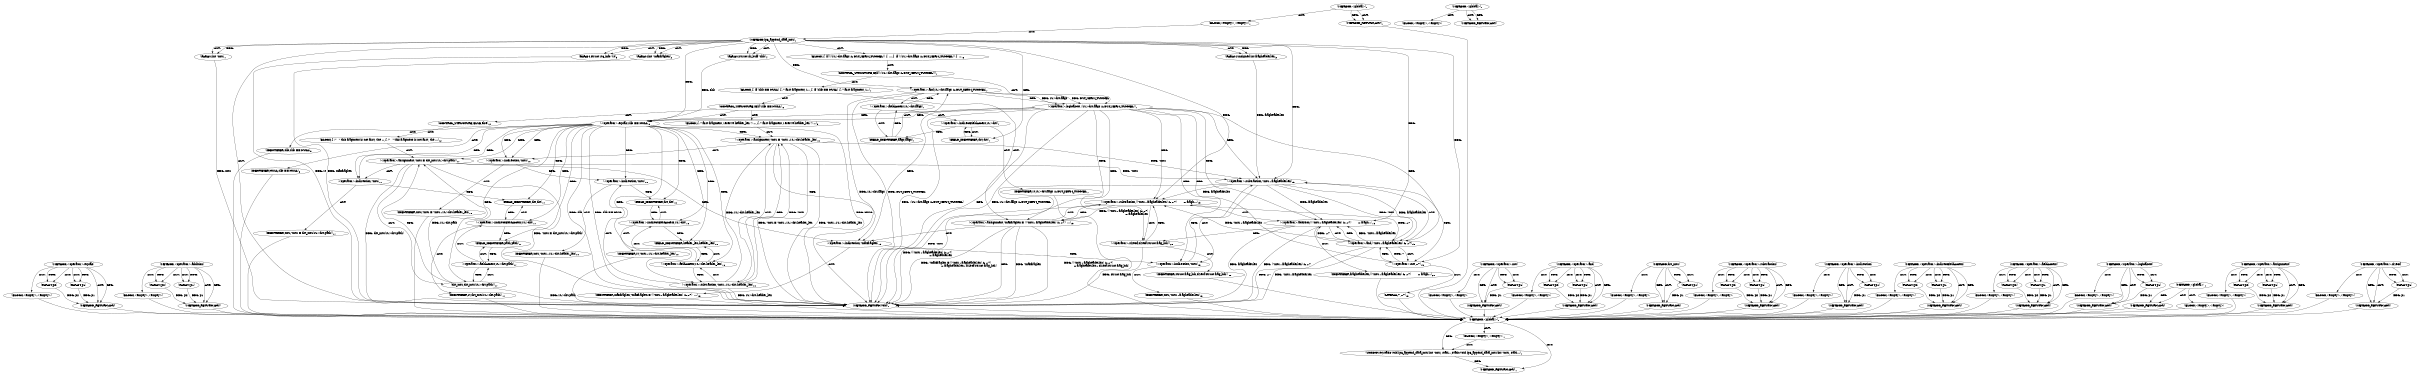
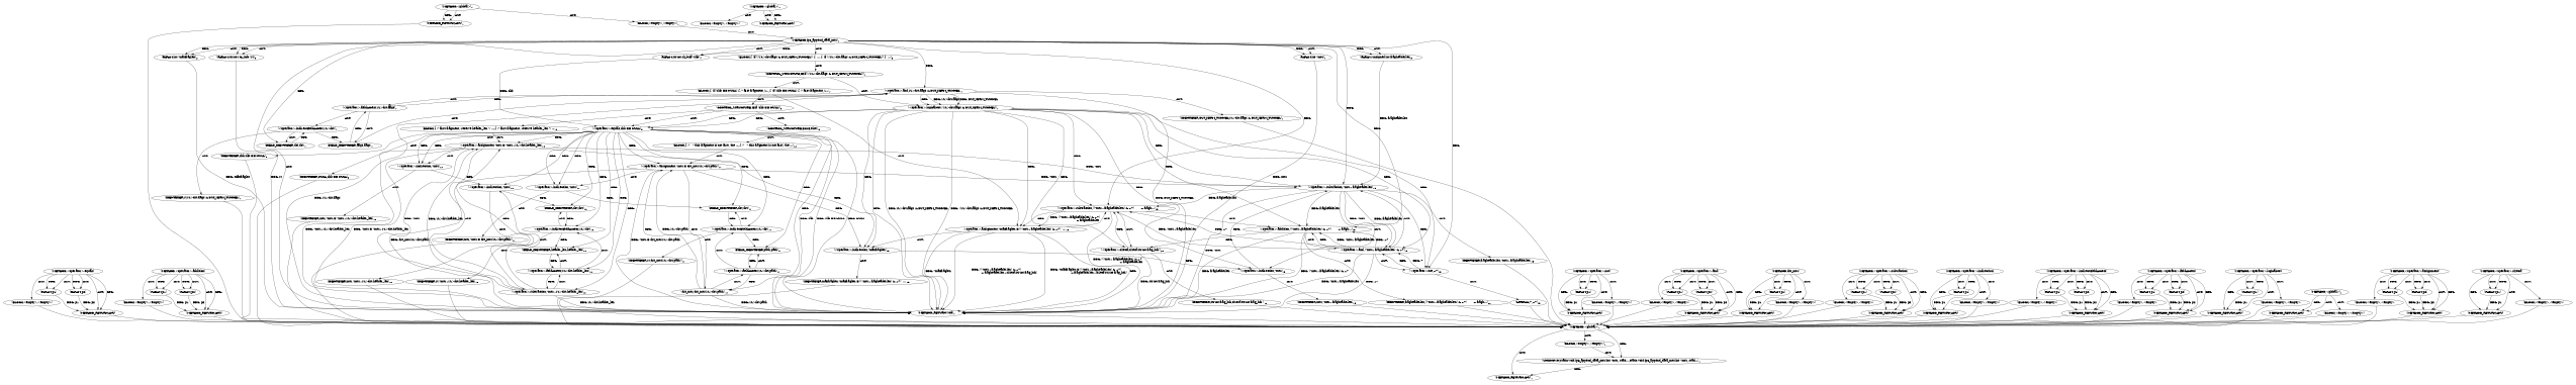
  digraph {
    n1 [label=<(METHOD,&lt;operator&gt;.equals)>]
    n2 [label=<(PARAM,p1)>]
    n3 [label=<(PARAM,p2)>]
    n4 [label=<(BLOCK,&lt;empty&gt;,&lt;empty&gt;)>]
    n5 [label=<(METHOD_RETURN,ANY)>]
    n6 [label=<(METHOD,&lt;global&gt;)<SUB>1</SUB>>]
    n7 [label=<(BLOCK,&lt;empty&gt;,&lt;empty&gt;)<SUB>1</SUB>>]
    n8 [label=<(UNKNOWN,static void ip6_append_data_mtu(int *mtu, stati...,static void ip6_append_data_mtu(int *mtu, stati...)<SUB>1</SUB>>]
    n9 [label=<(METHOD_RETURN,ANY)<SUB>1</SUB>>]
    n10 [label=<(METHOD,&lt;operator&gt;.addition)>]
    n11 [label=<(PARAM,p1)>]
    n12 [label=<(PARAM,p2)>]
    n13 [label=<(BLOCK,&lt;empty&gt;,&lt;empty&gt;)>]
    n14 [label=<(METHOD_RETURN,ANY)>]
    n15 [label=<(METHOD,&lt;global&gt;)<SUB>1</SUB>>]
    n16 [label=<(BLOCK,&lt;empty&gt;,&lt;empty&gt;)<SUB>1</SUB>>]
    n17 [label=<(METHOD_RETURN,ANY)<SUB>1</SUB>>]
    n18 [label=<(METHOD,ip6_append_data_mtu)<SUB>1</SUB>>]
    n19 [label=<(PARAM,int *mtu)<SUB>1</SUB>>]
    n20 [label=<(PARAM,int *maxfraglen)<SUB>2</SUB>>]
    n21 [label=<(PARAM,unsigned int fragheaderlen)<SUB>3</SUB>>]
    n22 [label=<(PARAM,struct sk_buff *skb)<SUB>4</SUB>>]
    n23 [label=<(PARAM,struct rt6_info *rt)<SUB>5</SUB>>]
    n24 [label=<(BLOCK,{  	if (!(rt-&gt;dst.flags &amp; DST_XFRM_TUNNEL)) {  ...,{  	if (!(rt-&gt;dst.flags &amp; DST_XFRM_TUNNEL)) {  ...)<SUB>6</SUB>>]
    n25 [label=<(&lt;operator&gt;.and,rt-&gt;dst.flags &amp; DST_XFRM_TUNNEL)<SUB>7</SUB>>]
    n26 [label=<(FIELD_IDENTIFIER,dst,dst)<SUB>7</SUB>>]
    n27 [label=<(&lt;operator&gt;.equals,skb == NULL)<SUB>8</SUB>>]
    n28 [label=<(&lt;operator&gt;.subtraction,((*mtu - fragheaderlen) &amp; ~7)  			      + fragh...)<SUB>19</SUB>>]
    n29 [label=<(&lt;operator&gt;.addition,((*mtu - fragheaderlen) &amp; ~7)  			      + fragh...)<SUB>19</SUB>>]
    n30 [label=<(&lt;operator&gt;.subtraction,*mtu - fragheaderlen)<SUB>19</SUB>>]
    n31 [label=<(&lt;operator&gt;.not,~7)<SUB>19</SUB>>]
    n32 [label=<(METHOD_RETURN,void)<SUB>1</SUB>>]
    n33 [label=<(CONTROL_STRUCTURE,IF,if (!(rt-&gt;dst.flags &amp; DST_XFRM_TUNNEL)))<SUB>7</SUB>>]
    n34 [label=<(&lt;operator&gt;.logicalNot,!(rt-&gt;dst.flags &amp; DST_XFRM_TUNNEL))<SUB>7</SUB>>]
    n35 [label=<(&lt;operator&gt;.fieldAccess,rt-&gt;dst.flags)<SUB>7</SUB>>]
+   n36 [label=<(IDENTIFIER,DST_XFRM_TUNNEL,rt-&gt;dst.flags &amp; DST_XFRM_TUNNEL)<SUB>7</SUB>>]
    n37 [label=<(&lt;operator&gt;.indirectFieldAccess,rt-&gt;dst)<SUB>7</SUB>>]
    n38 [label=<(IDENTIFIER,skb,skb == NULL)<SUB>8</SUB>>]
    n39 [label=<(IDENTIFIER,NULL,skb == NULL)<SUB>8</SUB>>]
    n40 [label=<(&lt;operator&gt;.assignment,*mtu = *mtu - rt-&gt;dst.header_len)<SUB>10</SUB>>]
    n41 [label=<(&lt;operator&gt;.indirection,*mtu)<SUB>10</SUB>>]
    n42 [label=<(&lt;operator&gt;.subtraction,*mtu - rt-&gt;dst.header_len)<SUB>10</SUB>>]
    n43 [label=<(&lt;operator&gt;.indirection,*mtu)<SUB>10</SUB>>]
    n44 [label=<(&lt;operator&gt;.fieldAccess,rt-&gt;dst.header_len)<SUB>10</SUB>>]
    n45 [label=<(&lt;operator&gt;.indirectFieldAccess,rt-&gt;dst)<SUB>10</SUB>>]
    n46 [label=<(FIELD_IDENTIFIER,dst,dst)<SUB>10</SUB>>]
    n47 [label=<(FIELD_IDENTIFIER,header_len,header_len)<SUB>10</SUB>>]
    n48 [label=<(&lt;operator&gt;.assignment,*mtu = dst_mtu(rt-&gt;dst.path))<SUB>17</SUB>>]
    n49 [label=<(&lt;operator&gt;.indirection,*mtu)<SUB>17</SUB>>]
    n50 [label=<(dst_mtu,dst_mtu(rt-&gt;dst.path))<SUB>17</SUB>>]
    n51 [label=<(&lt;operator&gt;.indirectFieldAccess,rt-&gt;dst)<SUB>17</SUB>>]
    n52 [label=<(FIELD_IDENTIFIER,dst,dst)<SUB>17</SUB>>]
    n53 [label=<(FIELD_IDENTIFIER,path,path)<SUB>17</SUB>>]
    n54 [label=<(&lt;operator&gt;.assignment,*maxfraglen = ((*mtu - fragheaderlen) &amp; ~7)  		...)<SUB>19</SUB>>]
    n55 [label=<(&lt;operator&gt;.sizeOf,sizeof(struct frag_hdr))<SUB>20</SUB>>]
    n56 [label=<(&lt;operator&gt;.and,(*mtu - fragheaderlen) &amp; ~7)<SUB>19</SUB>>]
    n57 [label=<(IDENTIFIER,fragheaderlen,((*mtu - fragheaderlen) &amp; ~7)  			      + fragh...)<SUB>20</SUB>>]
    n58 [label=<(&lt;operator&gt;.indirection,*mtu)<SUB>19</SUB>>]
+   n59 [label=<(IDENTIFIER,fragheaderlen,*mtu - fragheaderlen)<SUB>19</SUB>>]
    n60 [label=<(LITERAL,7,~7)<SUB>19</SUB>>]
    n61 [label=<(BLOCK,{  		if (skb == NULL) { 			/* first fragment, r...,{  		if (skb == NULL) { 			/* first fragment, r...)<SUB>7</SUB>>]
    n62 [label=<(&lt;operator&gt;.indirection,*maxfraglen)<SUB>19</SUB>>]
    n63 [label=<(CONTROL_STRUCTURE,IF,if (skb == NULL))<SUB>8</SUB>>]
    n64 [label=<(IDENTIFIER,maxfraglen,*maxfraglen = ((*mtu - fragheaderlen) &amp; ~7)  		...)<SUB>19</SUB>>]
    n65 [label=<(IDENTIFIER,mtu,*mtu - fragheaderlen)<SUB>19</SUB>>]
    n66 [label=<(IDENTIFIER,struct frag_hdr,sizeof(struct frag_hdr))<SUB>20</SUB>>]
    n67 [label=<(FIELD_IDENTIFIER,flags,flags)<SUB>7</SUB>>]
    n68 [label=<(IDENTIFIER,rt,rt-&gt;dst.flags &amp; DST_XFRM_TUNNEL)<SUB>7</SUB>>]
    n69 [label=<(BLOCK,{ 			/* first fragment, reserve header_len */ 	...,{ 			/* first fragment, reserve header_len */ 	...)<SUB>8</SUB>>]
    n70 [label=<(CONTROL_STRUCTURE,ELSE,else)<SUB>12</SUB>>]
    n71 [label=<(BLOCK,{ 			/*  			 * this fragment is not first, the ...,{ 			/*  			 * this fragment is not first, the ...)<SUB>12</SUB>>]
    n72 [label=<(IDENTIFIER,mtu,*mtu = *mtu - rt-&gt;dst.header_len)<SUB>10</SUB>>]
    n73 [label=<(IDENTIFIER,mtu,*mtu - rt-&gt;dst.header_len)<SUB>10</SUB>>]
    n74 [label=<(IDENTIFIER,rt,*mtu - rt-&gt;dst.header_len)<SUB>10</SUB>>]
    n75 [label=<(IDENTIFIER,mtu,*mtu = dst_mtu(rt-&gt;dst.path))<SUB>17</SUB>>]
    n76 [label=<(&lt;operator&gt;.fieldAccess,rt-&gt;dst.path)<SUB>17</SUB>>]
    n77 [label=<(IDENTIFIER,rt,dst_mtu(rt-&gt;dst.path))<SUB>17</SUB>>]
    n78 [label=<(METHOD,&lt;operator&gt;.not)>]
    n79 [label=<(PARAM,p1)>]
    n80 [label=<(BLOCK,&lt;empty&gt;,&lt;empty&gt;)>]
    n81 [label=<(METHOD_RETURN,ANY)>]
    n82 [label=<(METHOD,&lt;operator&gt;.and)>]
    n83 [label=<(PARAM,p1)>]
    n84 [label=<(PARAM,p2)>]
    n85 [label=<(BLOCK,&lt;empty&gt;,&lt;empty&gt;)>]
    n86 [label=<(METHOD_RETURN,ANY)>]
    n87 [label=<(METHOD,dst_mtu)>]
    n88 [label=<(PARAM,p1)>]
    n89 [label=<(BLOCK,&lt;empty&gt;,&lt;empty&gt;)>]
    n90 [label=<(METHOD_RETURN,ANY)>]
    n91 [label=<(METHOD,&lt;operator&gt;.subtraction)>]
    n92 [label=<(PARAM,p1)>]
    n93 [label=<(PARAM,p2)>]
    n94 [label=<(BLOCK,&lt;empty&gt;,&lt;empty&gt;)>]
    n95 [label=<(METHOD_RETURN,ANY)>]
    n96 [label=<(METHOD,&lt;operator&gt;.indirection)>]
    n97 [label=<(PARAM,p1)>]
    n98 [label=<(BLOCK,&lt;empty&gt;,&lt;empty&gt;)>]
    n99 [label=<(METHOD_RETURN,ANY)>]
    n100 [label=<(METHOD,&lt;operator&gt;.indirectFieldAccess)>]
    n101 [label=<(PARAM,p1)>]
    n102 [label=<(PARAM,p2)>]
    n103 [label=<(BLOCK,&lt;empty&gt;,&lt;empty&gt;)>]
    n104 [label=<(METHOD_RETURN,ANY)>]
    n105 [label=<(METHOD,&lt;operator&gt;.fieldAccess)>]
    n106 [label=<(PARAM,p1)>]
    n107 [label=<(PARAM,p2)>]
    n108 [label=<(BLOCK,&lt;empty&gt;,&lt;empty&gt;)>]
    n109 [label=<(METHOD_RETURN,ANY)>]
    n110 [label=<(METHOD,&lt;operator&gt;.logicalNot)>]
    n111 [label=<(PARAM,p1)>]
    n112 [label=<(BLOCK,&lt;empty&gt;,&lt;empty&gt;)>]
    n113 [label=<(METHOD_RETURN,ANY)>]
    n114 [label=<(METHOD,&lt;global&gt;)<SUB>1</SUB>>]
    n115 [label=<(BLOCK,&lt;empty&gt;,&lt;empty&gt;)>]
    n116 [label=<(METHOD_RETURN,ANY)>]
    n117 [label=<(METHOD,&lt;operator&gt;.assignment)>]
    n118 [label=<(PARAM,p1)>]
    n119 [label=<(PARAM,p2)>]
    n120 [label=<(BLOCK,&lt;empty&gt;,&lt;empty&gt;)>]
    n121 [label=<(METHOD_RETURN,ANY)>]
    n122 [label=<(METHOD,&lt;operator&gt;.sizeOf)>]
    n123 [label=<(PARAM,p1)>]
    n124 [label=<(BLOCK,&lt;empty&gt;,&lt;empty&gt;)>]
    n125 [label=<(METHOD_RETURN,ANY)>]
    n126 [label=<(METHOD,&lt;global&gt;)<SUB>1</SUB>>]
    n127 [label=<(BLOCK,&lt;empty&gt;,&lt;empty&gt;)>]
    n128 [label=<(METHOD_RETURN,ANY)>]
    n1 -> n2 [label="AST: "]
    n1 -> n2 [label="DDG: "]
    n1 -> n3 [label="AST: "]
    n1 -> n3 [label="DDG: "]
    n1 -> n4 [label="AST: "]
    n1 -> n5 [label="AST: "]
    n1 -> n5 [label="CFG: "]
    n2 -> n5 [label="DDG: p1"]
    n3 -> n5 [label="DDG: p2"]
    n4 -> n6
    n5 -> n6
    n6 -> n7 [label="AST: "]
    n6 -> n8 [label="CFG: "]
    n6 -> n9 [label="AST: "]
    n7 -> n8 [label="AST: "]
    n8 -> n9 [label="CFG: "]
    n10 -> n11 [label="AST: "]
    n10 -> n11 [label="DDG: "]
    n10 -> n12 [label="AST: "]
    n10 -> n12 [label="DDG: "]
    n10 -> n13 [label="AST: "]
    n10 -> n14 [label="AST: "]
    n10 -> n14 [label="CFG: "]
    n11 -> n14 [label="DDG: p1"]
    n12 -> n14 [label="DDG: p2"]
    n13 -> n6
    n14 -> n6
    n15 -> n16 [label="AST: "]
    n15 -> n17 [label="AST: "]
    n15 -> n17 [label="CFG: "]
    n16 -> n18 [label="AST: "]
    n17 -> n6
    n18 -> n19 [label="AST: "]
    n18 -> n19 [label="DDG: "]
    n18 -> n20 [label="AST: "]
    n18 -> n20 [label="DDG: "]
    n18 -> n21 [label="AST: "]
    n18 -> n21 [label="DDG: "]
    n18 -> n22 [label="AST: "]
    n18 -> n22 [label="DDG: "]
    n18 -> n23 [label="AST: "]
    n18 -> n23 [label="DDG: "]
    n18 -> n24 [label="AST: "]
    n18 -> n25 [label="DDG: "]
    n18 -> n26 [label="CFG: "]
-   n18 -> n27 [label="DDG: "]
    n18 -> n28 [label="DDG: "]
    n18 -> n29 [label="DDG: "]
    n18 -> n30 [label="DDG: "]
    n18 -> n31 [label="DDG: "]
    n18 -> n32 [label="AST: "]
    n19 -> n32 [label="DDG: mtu"]
    n20 -> n32 [label="DDG: maxfraglen"]
    n21 -> n30 [label="DDG: fragheaderlen"]
    n22 -> n27 [label="DDG: skb"]
    n23 -> n32 [label="DDG: rt"]
    n24 -> n33 [label="AST: "]
    n25 -> n32 [label="DDG: rt-&gt;dst.flags"]
    n25 -> n32 [label="DDG: DST_XFRM_TUNNEL"]
    n25 -> n34 [label="CFG: "]
    n25 -> n34 [label="DDG: rt-&gt;dst.flags"]
    n25 -> n34 [label="DDG: DST_XFRM_TUNNEL"]
    n25 -> n35 [label="AST: "]
+   n25 -> n36 [label="AST: "]
    n26 -> n37 [label="CFG: "]
    n27 -> n32 [label="DDG: skb"]
    n27 -> n32 [label="DDG: skb == NULL"]
    n27 -> n32 [label="DDG: NULL"]
    n27 -> n38 [label="AST: "]
    n27 -> n39 [label="AST: "]
    n27 -> n40 [label="CDG: "]
    n27 -> n41 [label="CFG: "]
    n27 -> n41 [label="CDG: "]
    n27 -> n42 [label="CDG: "]
    n27 -> n43 [label="CDG: "]
    n27 -> n44 [label="CDG: "]
    n27 -> n45 [label="CDG: "]
    n27 -> n46 [label="CDG: "]
    n27 -> n47 [label="CDG: "]
    n27 -> n48 [label="CDG: "]
    n27 -> n49 [label="CFG: "]
    n27 -> n49 [label="CDG: "]
    n27 -> n50 [label="CDG: "]
    n27 -> n51 [label="CDG: "]
    n27 -> n52 [label="CDG: "]
    n27 -> n53 [label="CDG: "]
    n28 -> n29 [label="AST: "]
    n28 -> n32 [label="DDG: ((*mtu - fragheaderlen) &amp; ~7)\n 			      + fragheaderlen"]
    n28 -> n54 [label="CFG: "]
    n28 -> n54 [label="DDG: ((*mtu - fragheaderlen) &amp; ~7)\n 			      + fragheaderlen"]
    n28 -> n55 [label="AST: "]
    n29 -> n32 [label="DDG: (*mtu - fragheaderlen) &amp; ~7"]
    n29 -> n32 [label="DDG: fragheaderlen"]
    n29 -> n55 [label="CFG: "]
    n29 -> n56 [label="AST: "]
    n29 -> n57 [label="AST: "]
    n30 -> n28 [label="DDG: fragheaderlen"]
    n30 -> n29 [label="DDG: fragheaderlen"]
    n30 -> n31 [label="CFG: "]
    n30 -> n32 [label="DDG: *mtu"]
    n30 -> n56 [label="DDG: *mtu"]
    n30 -> n56 [label="DDG: fragheaderlen"]
    n30 -> n58 [label="AST: "]
+   n30 -> n59 [label="AST: "]
    n31 -> n56 [label="CFG: "]
    n31 -> n56 [label="DDG: 7"]
    n31 -> n60 [label="AST: "]
    n32 -> n6
    n33 -> n34 [label="AST: "]
    n33 -> n61 [label="AST: "]
    n34 -> n27 [label="CFG: "]
    n34 -> n27 [label="CDG: "]
    n34 -> n28 [label="CDG: "]
    n34 -> n29 [label="CDG: "]
    n34 -> n30 [label="CDG: "]
    n34 -> n31 [label="CDG: "]
    n34 -> n32 [label="CFG: "]
    n34 -> n32 [label="DDG: rt-&gt;dst.flags &amp; DST_XFRM_TUNNEL"]
    n34 -> n32 [label="DDG: !(rt-&gt;dst.flags &amp; DST_XFRM_TUNNEL)"]
    n34 -> n54 [label="CDG: "]
    n34 -> n55 [label="CDG: "]
    n34 -> n56 [label="CDG: "]
    n34 -> n58 [label="CDG: "]
    n34 -> n62 [label="CDG: "]
    n35 -> n25 [label="CFG: "]
    n35 -> n37 [label="AST: "]
    n35 -> n67 [label="AST: "]
+   n36 -> n6
    n37 -> n26 [label="AST: "]
    n37 -> n67 [label="CFG: "]
    n37 -> n68 [label="AST: "]
    n38 -> n6
    n39 -> n6
    n40 -> n30 [label="DDG: *mtu"]
    n40 -> n32 [label="DDG: *mtu - rt-&gt;dst.header_len"]
    n40 -> n32 [label="DDG: *mtu = *mtu - rt-&gt;dst.header_len"]
    n40 -> n41 [label="AST: "]
    n40 -> n42 [label="AST: "]
    n40 -> n62 [label="CFG: "]
    n41 -> n43 [label="CFG: "]
    n41 -> n72 [label="AST: "]
    n42 -> n32 [label="DDG: rt-&gt;dst.header_len"]
    n42 -> n40 [label="CFG: "]
    n42 -> n40 [label="DDG: *mtu"]
    n42 -> n40 [label="DDG: rt-&gt;dst.header_len"]
    n42 -> n43 [label="AST: "]
    n42 -> n44 [label="AST: "]
    n43 -> n46 [label="CFG: "]
    n43 -> n73 [label="AST: "]
    n44 -> n42 [label="CFG: "]
    n44 -> n45 [label="AST: "]
    n44 -> n47 [label="AST: "]
    n45 -> n46 [label="AST: "]
    n45 -> n47 [label="CFG: "]
    n45 -> n74 [label="AST: "]
    n46 -> n45 [label="CFG: "]
    n47 -> n44 [label="CFG: "]
    n48 -> n30 [label="DDG: *mtu"]
    n48 -> n32 [label="DDG: dst_mtu(rt-&gt;dst.path)"]
    n48 -> n32 [label="DDG: *mtu = dst_mtu(rt-&gt;dst.path)"]
    n48 -> n49 [label="AST: "]
    n48 -> n50 [label="AST: "]
    n48 -> n62 [label="CFG: "]
    n49 -> n52 [label="CFG: "]
    n49 -> n75 [label="AST: "]
    n50 -> n32 [label="DDG: rt-&gt;dst.path"]
    n50 -> n48 [label="CFG: "]
    n50 -> n48 [label="DDG: rt-&gt;dst.path"]
    n50 -> n76 [label="AST: "]
    n51 -> n52 [label="AST: "]
    n51 -> n53 [label="CFG: "]
    n51 -> n77 [label="AST: "]
    n52 -> n51 [label="CFG: "]
    n53 -> n76 [label="CFG: "]
    n54 -> n28 [label="AST: "]
    n54 -> n32 [label="CFG: "]
    n54 -> n32 [label="DDG: *maxfraglen"]
    n54 -> n32 [label="DDG: ((*mtu - fragheaderlen) &amp; ~7)\n 			      + fragheaderlen - sizeof(struct frag_hdr)"]
    n54 -> n32 [label="DDG: *maxfraglen = ((*mtu - fragheaderlen) &amp; ~7)\n 			      + fragheaderlen - sizeof(struct frag_hdr)"]
    n54 -> n62 [label="AST: "]
    n55 -> n28 [label="CFG: "]
    n55 -> n32 [label="DDG: struct frag_hdr"]
    n55 -> n66 [label="AST: "]
    n56 -> n28 [label="DDG: *mtu - fragheaderlen"]
    n56 -> n28 [label="DDG: ~7"]
    n56 -> n29 [label="CFG: "]
    n56 -> n29 [label="DDG: *mtu - fragheaderlen"]
    n56 -> n29 [label="DDG: ~7"]
    n56 -> n30 [label="AST: "]
    n56 -> n31 [label="AST: "]
    n56 -> n32 [label="DDG: *mtu - fragheaderlen"]
    n56 -> n32 [label="DDG: ~7"]
    n57 -> n6
    n58 -> n30 [label="CFG: "]
    n58 -> n65 [label="AST: "]
+   n59 -> n6
    n60 -> n6
    n61 -> n54 [label="AST: "]
    n61 -> n63 [label="AST: "]
    n62 -> n58 [label="CFG: "]
    n62 -> n64 [label="AST: "]
    n63 -> n27 [label="AST: "]
    n63 -> n69 [label="AST: "]
    n63 -> n70 [label="AST: "]
    n64 -> n6
    n65 -> n6
    n66 -> n6
    n67 -> n25 [label="AST: "]
    n67 -> n35 [label="CFG: "]
    n68 -> n6
    n69 -> n40 [label="AST: "]
    n70 -> n71 [label="AST: "]
    n71 -> n48 [label="AST: "]
    n72 -> n6
    n73 -> n6
    n74 -> n6
    n75 -> n6
    n76 -> n50 [label="CFG: "]
    n76 -> n51 [label="AST: "]
    n76 -> n53 [label="AST: "]
    n77 -> n6
    n78 -> n79 [label="AST: "]
    n78 -> n79 [label="DDG: "]
    n78 -> n80 [label="AST: "]
    n78 -> n81 [label="AST: "]
    n78 -> n81 [label="CFG: "]
    n79 -> n81 [label="DDG: p1"]
    n80 -> n6
    n81 -> n6
    n82 -> n83 [label="AST: "]
    n82 -> n83 [label="DDG: "]
    n82 -> n84 [label="AST: "]
    n82 -> n84 [label="DDG: "]
    n82 -> n85 [label="AST: "]
    n82 -> n86 [label="AST: "]
    n82 -> n86 [label="CFG: "]
    n83 -> n86 [label="DDG: p1"]
    n84 -> n86 [label="DDG: p2"]
    n85 -> n6
    n86 -> n6
    n87 -> n88 [label="AST: "]
    n87 -> n88 [label="DDG: "]
    n87 -> n89 [label="AST: "]
    n87 -> n90 [label="AST: "]
    n87 -> n90 [label="CFG: "]
    n88 -> n90 [label="DDG: p1"]
    n89 -> n6
    n90 -> n6
    n91 -> n92 [label="AST: "]
    n91 -> n92 [label="DDG: "]
    n91 -> n93 [label="AST: "]
    n91 -> n93 [label="DDG: "]
    n91 -> n94 [label="AST: "]
    n91 -> n95 [label="AST: "]
    n91 -> n95 [label="CFG: "]
    n92 -> n95 [label="DDG: p1"]
    n93 -> n95 [label="DDG: p2"]
    n94 -> n6
    n95 -> n6
    n96 -> n97 [label="AST: "]
    n96 -> n97 [label="DDG: "]
    n96 -> n98 [label="AST: "]
    n96 -> n99 [label="AST: "]
    n96 -> n99 [label="CFG: "]
    n97 -> n99 [label="DDG: p1"]
    n98 -> n6
    n99 -> n6
    n100 -> n101 [label="AST: "]
    n100 -> n101 [label="DDG: "]
    n100 -> n102 [label="AST: "]
    n100 -> n102 [label="DDG: "]
    n100 -> n103 [label="AST: "]
    n100 -> n104 [label="AST: "]
    n100 -> n104 [label="CFG: "]
    n101 -> n104 [label="DDG: p1"]
    n102 -> n104 [label="DDG: p2"]
    n103 -> n6
    n104 -> n6
    n105 -> n106 [label="AST: "]
    n105 -> n106 [label="DDG: "]
    n105 -> n107 [label="AST: "]
    n105 -> n107 [label="DDG: "]
    n105 -> n108 [label="AST: "]
    n105 -> n109 [label="AST: "]
    n105 -> n109 [label="CFG: "]
    n106 -> n109 [label="DDG: p1"]
    n107 -> n109 [label="DDG: p2"]
    n108 -> n6
    n109 -> n6
    n110 -> n111 [label="AST: "]
    n110 -> n111 [label="DDG: "]
    n110 -> n112 [label="AST: "]
    n110 -> n113 [label="AST: "]
    n110 -> n113 [label="CFG: "]
    n111 -> n113 [label="DDG: p1"]
    n112 -> n6
    n113 -> n6
    n114 -> n115 [label="AST: "]
    n114 -> n116 [label="AST: "]
    n114 -> n116 [label="CFG: "]
    n115 -> n6
    n116 -> n6
    n117 -> n118 [label="AST: "]
    n117 -> n118 [label="DDG: "]
    n117 -> n119 [label="AST: "]
    n117 -> n119 [label="DDG: "]
    n117 -> n120 [label="AST: "]
    n117 -> n121 [label="AST: "]
    n117 -> n121 [label="CFG: "]
    n118 -> n121 [label="DDG: p1"]
    n119 -> n121 [label="DDG: p2"]
    n120 -> n6
    n121 -> n6
    n122 -> n123 [label="AST: "]
    n122 -> n123 [label="DDG: "]
    n122 -> n124 [label="AST: "]
    n122 -> n125 [label="AST: "]
    n122 -> n125 [label="CFG: "]
    n123 -> n125 [label="DDG: p1"]
    n124 -> n6
    n125 -> n6
    n126 -> n127 [label="AST: "]
    n126 -> n128 [label="AST: "]
    n126 -> n128 [label="CFG: "]
  }
